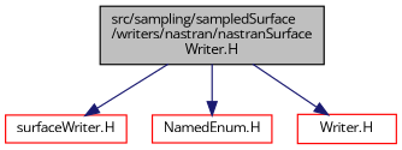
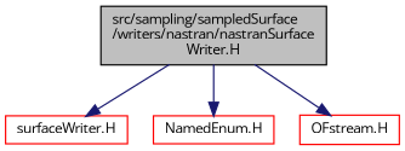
  digraph {
    fontname="Open Sans"
    node [color=red fontname="Open Sans" fontsize=10 shape=record]
    edge [color=midnightblue fontname="Open Sans" fontsize=10 labelfontname=FreeSans labelfontsize=10 style=solid]
    n1 [color=black fillcolor=grey75 fontcolor=black height=0.2 label="src/sampling/sampledSurface\l/writers/nastran/nastranSurface\lWriter.H" style=filled width=0.4]
    n2 [height=0.2 label="surfaceWriter.H" width=0.4]
    n3 [height=0.2 label="NamedEnum.H" width=0.4]
-   n4 [height=0.2 label="Writer.H" width=0.4]
+   n4 [height=0.2 label="OFstream.H" width=0.4]
    n1 -> n2
    n1 -> n3
    n1 -> n4
  }
